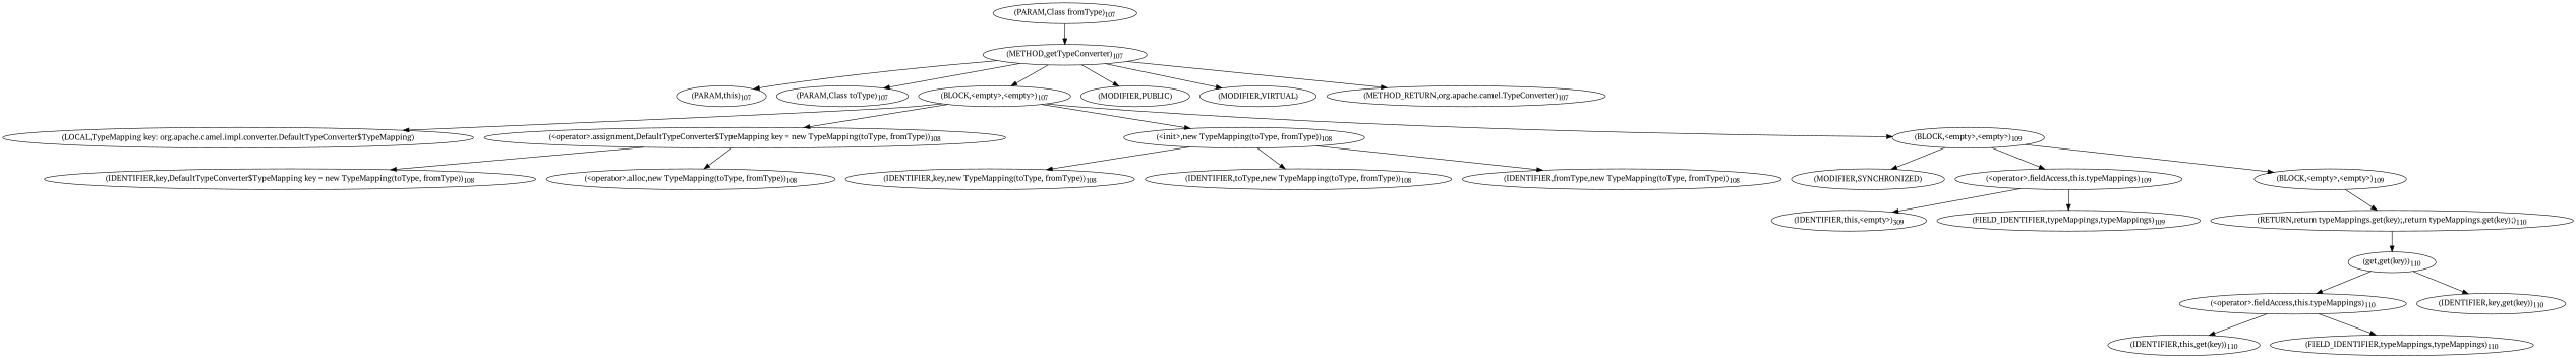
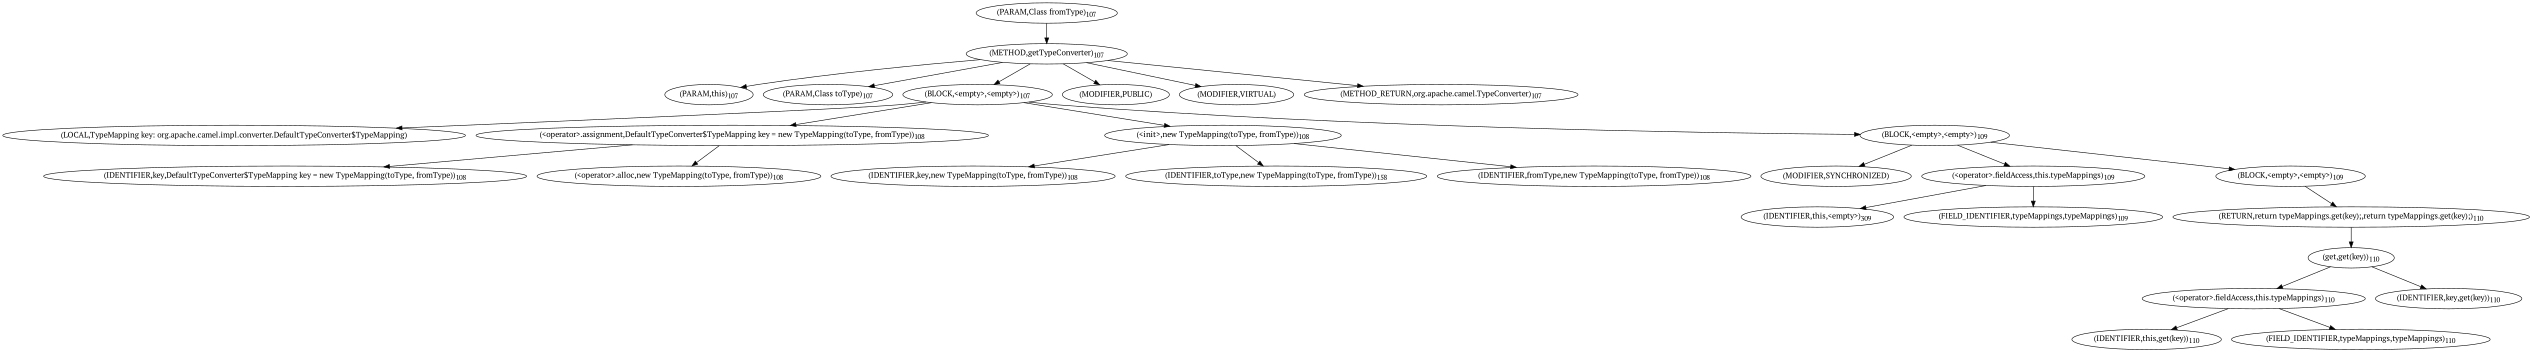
  digraph {
    fontname="PT Serif"
    node [fontname="PT Serif"]
    edge [fontname="PT Serif"]
    n1 [label=<(METHOD,getTypeConverter)<SUB>107</SUB>>]
    n2 [label=<(PARAM,this)<SUB>107</SUB>>]
    n3 [label=<(PARAM,Class toType)<SUB>107</SUB>>]
    n4 [label=<(BLOCK,&lt;empty&gt;,&lt;empty&gt;)<SUB>107</SUB>>]
    n5 [label=<(MODIFIER,PUBLIC)>]
    n6 [label=<(MODIFIER,VIRTUAL)>]
    n7 [label=<(METHOD_RETURN,org.apache.camel.TypeConverter)<SUB>107</SUB>>]
    n8 [label=<(PARAM,Class fromType)<SUB>107</SUB>>]
    n9 [label=<(LOCAL,TypeMapping key: org.apache.camel.impl.converter.DefaultTypeConverter$TypeMapping)>]
    n10 [label=<(&lt;operator&gt;.assignment,DefaultTypeConverter$TypeMapping key = new TypeMapping(toType, fromType))<SUB>108</SUB>>]
    n11 [label=<(&lt;init&gt;,new TypeMapping(toType, fromType))<SUB>108</SUB>>]
    n12 [label=<(BLOCK,&lt;empty&gt;,&lt;empty&gt;)<SUB>109</SUB>>]
    n13 [label=<(IDENTIFIER,key,DefaultTypeConverter$TypeMapping key = new TypeMapping(toType, fromType))<SUB>108</SUB>>]
    n14 [label=<(&lt;operator&gt;.alloc,new TypeMapping(toType, fromType))<SUB>108</SUB>>]
    n15 [label=<(IDENTIFIER,key,new TypeMapping(toType, fromType))<SUB>108</SUB>>]
-   n16 [label=<(IDENTIFIER,toType,new TypeMapping(toType, fromType))<SUB>108</SUB>>]
+   n16 [label=<(IDENTIFIER,toType,new TypeMapping(toType, fromType))<SUB>158</SUB>>]
    n17 [label=<(IDENTIFIER,fromType,new TypeMapping(toType, fromType))<SUB>108</SUB>>]
    n18 [label=<(MODIFIER,SYNCHRONIZED)>]
    n19 [label=<(&lt;operator&gt;.fieldAccess,this.typeMappings)<SUB>109</SUB>>]
    n20 [label=<(BLOCK,&lt;empty&gt;,&lt;empty&gt;)<SUB>109</SUB>>]
    n21 [label=<(IDENTIFIER,this,&lt;empty&gt;)<SUB>309</SUB>>]
    n22 [label=<(FIELD_IDENTIFIER,typeMappings,typeMappings)<SUB>109</SUB>>]
    n23 [label=<(RETURN,return typeMappings.get(key);,return typeMappings.get(key);)<SUB>110</SUB>>]
    n24 [label=<(get,get(key))<SUB>110</SUB>>]
    n25 [label=<(&lt;operator&gt;.fieldAccess,this.typeMappings)<SUB>110</SUB>>]
    n26 [label=<(IDENTIFIER,key,get(key))<SUB>110</SUB>>]
    n27 [label=<(IDENTIFIER,this,get(key))<SUB>110</SUB>>]
    n28 [label=<(FIELD_IDENTIFIER,typeMappings,typeMappings)<SUB>110</SUB>>]
    n1 -> n2
    n1 -> n3
    n1 -> n4
    n1 -> n5
    n1 -> n6
    n1 -> n7
    n4 -> n9
    n4 -> n10
    n4 -> n11
    n4 -> n12
    n8 -> n1
    n10 -> n13
    n10 -> n14
    n11 -> n15
    n11 -> n16
    n11 -> n17
    n12 -> n18
    n12 -> n19
    n12 -> n20
    n19 -> n21
    n19 -> n22
    n20 -> n23
    n23 -> n24
    n24 -> n25
    n24 -> n26
    n25 -> n27
    n25 -> n28
  }
